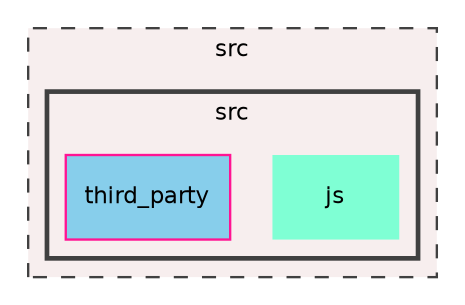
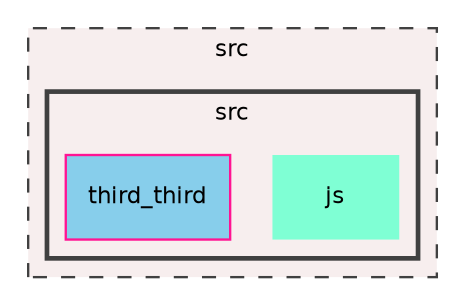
  digraph {
    compound=true
    node [fontname=Helvetica fontsize=10]
    n1 [label=js shape=plaintext style=filled fillcolor=aquamarine color=gray40]
-   n2 [color=deeppink fillcolor=skyblue label=third_party shape=box style="filled,"]
+   n2 [color=deeppink fillcolor=skyblue label=third_third shape=box style="filled,"]
    subgraph cluster_1 {
      bgcolor="#f7eeee"
      fontname=Helvetica
      fontsize=10
      label=src
      pencolor=grey25
      style="filled,dashed,"
      subgraph cluster_2 {
        bgcolor="#f7eeee"
        fontname=Helvetica
        fontsize=10
        pencolor=grey25
        style="filled,bold,"
        n1
        n2
      }
    }
  }
